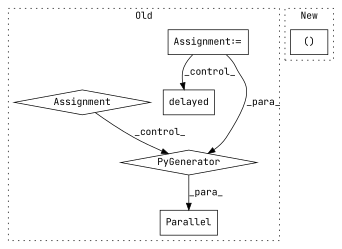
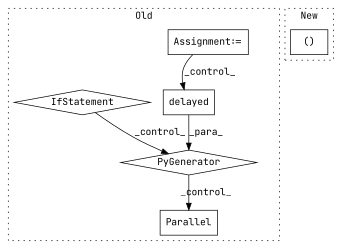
  digraph {
    fontname="JetBrains Mono"
    node [a=32 fontname="JetBrains Mono" l=70 s=9164 shape=box]
    edge [fontname="JetBrains Mono"]
    n1 [l="8,1" label=delayed s="9066,9105"]
    n2 [l="18,-3" label=Parallel s="9023,9240"]
    n3 [a=107 l=199 label=PyGenerator s=9041 shape=diamond]
    n4 [a=7 label="Assignment:="]
-   n5 [a=25 label=Assignment shape=diamond]
+   n5 [a=25 label=IfStatement shape=diamond]
    n6 [a=106 l=47 label="()" s=8985]
    subgraph cluster_1 {
      label=Old
      style=dotted
      n1
      n2
      n3
      n4
      n5
    }
    subgraph cluster_2 {
      label=New
      style=dotted
      n6
    }
-   n4 -> n3 [label=_para_]
-   n3 -> n2 [label=_para_]
+   n1 -> n3 [label=_para_]
+   n3 -> n2 [label=_control_]
    n4 -> n1 [label=_control_]
    n5 -> n3 [label=_control_]
  }
